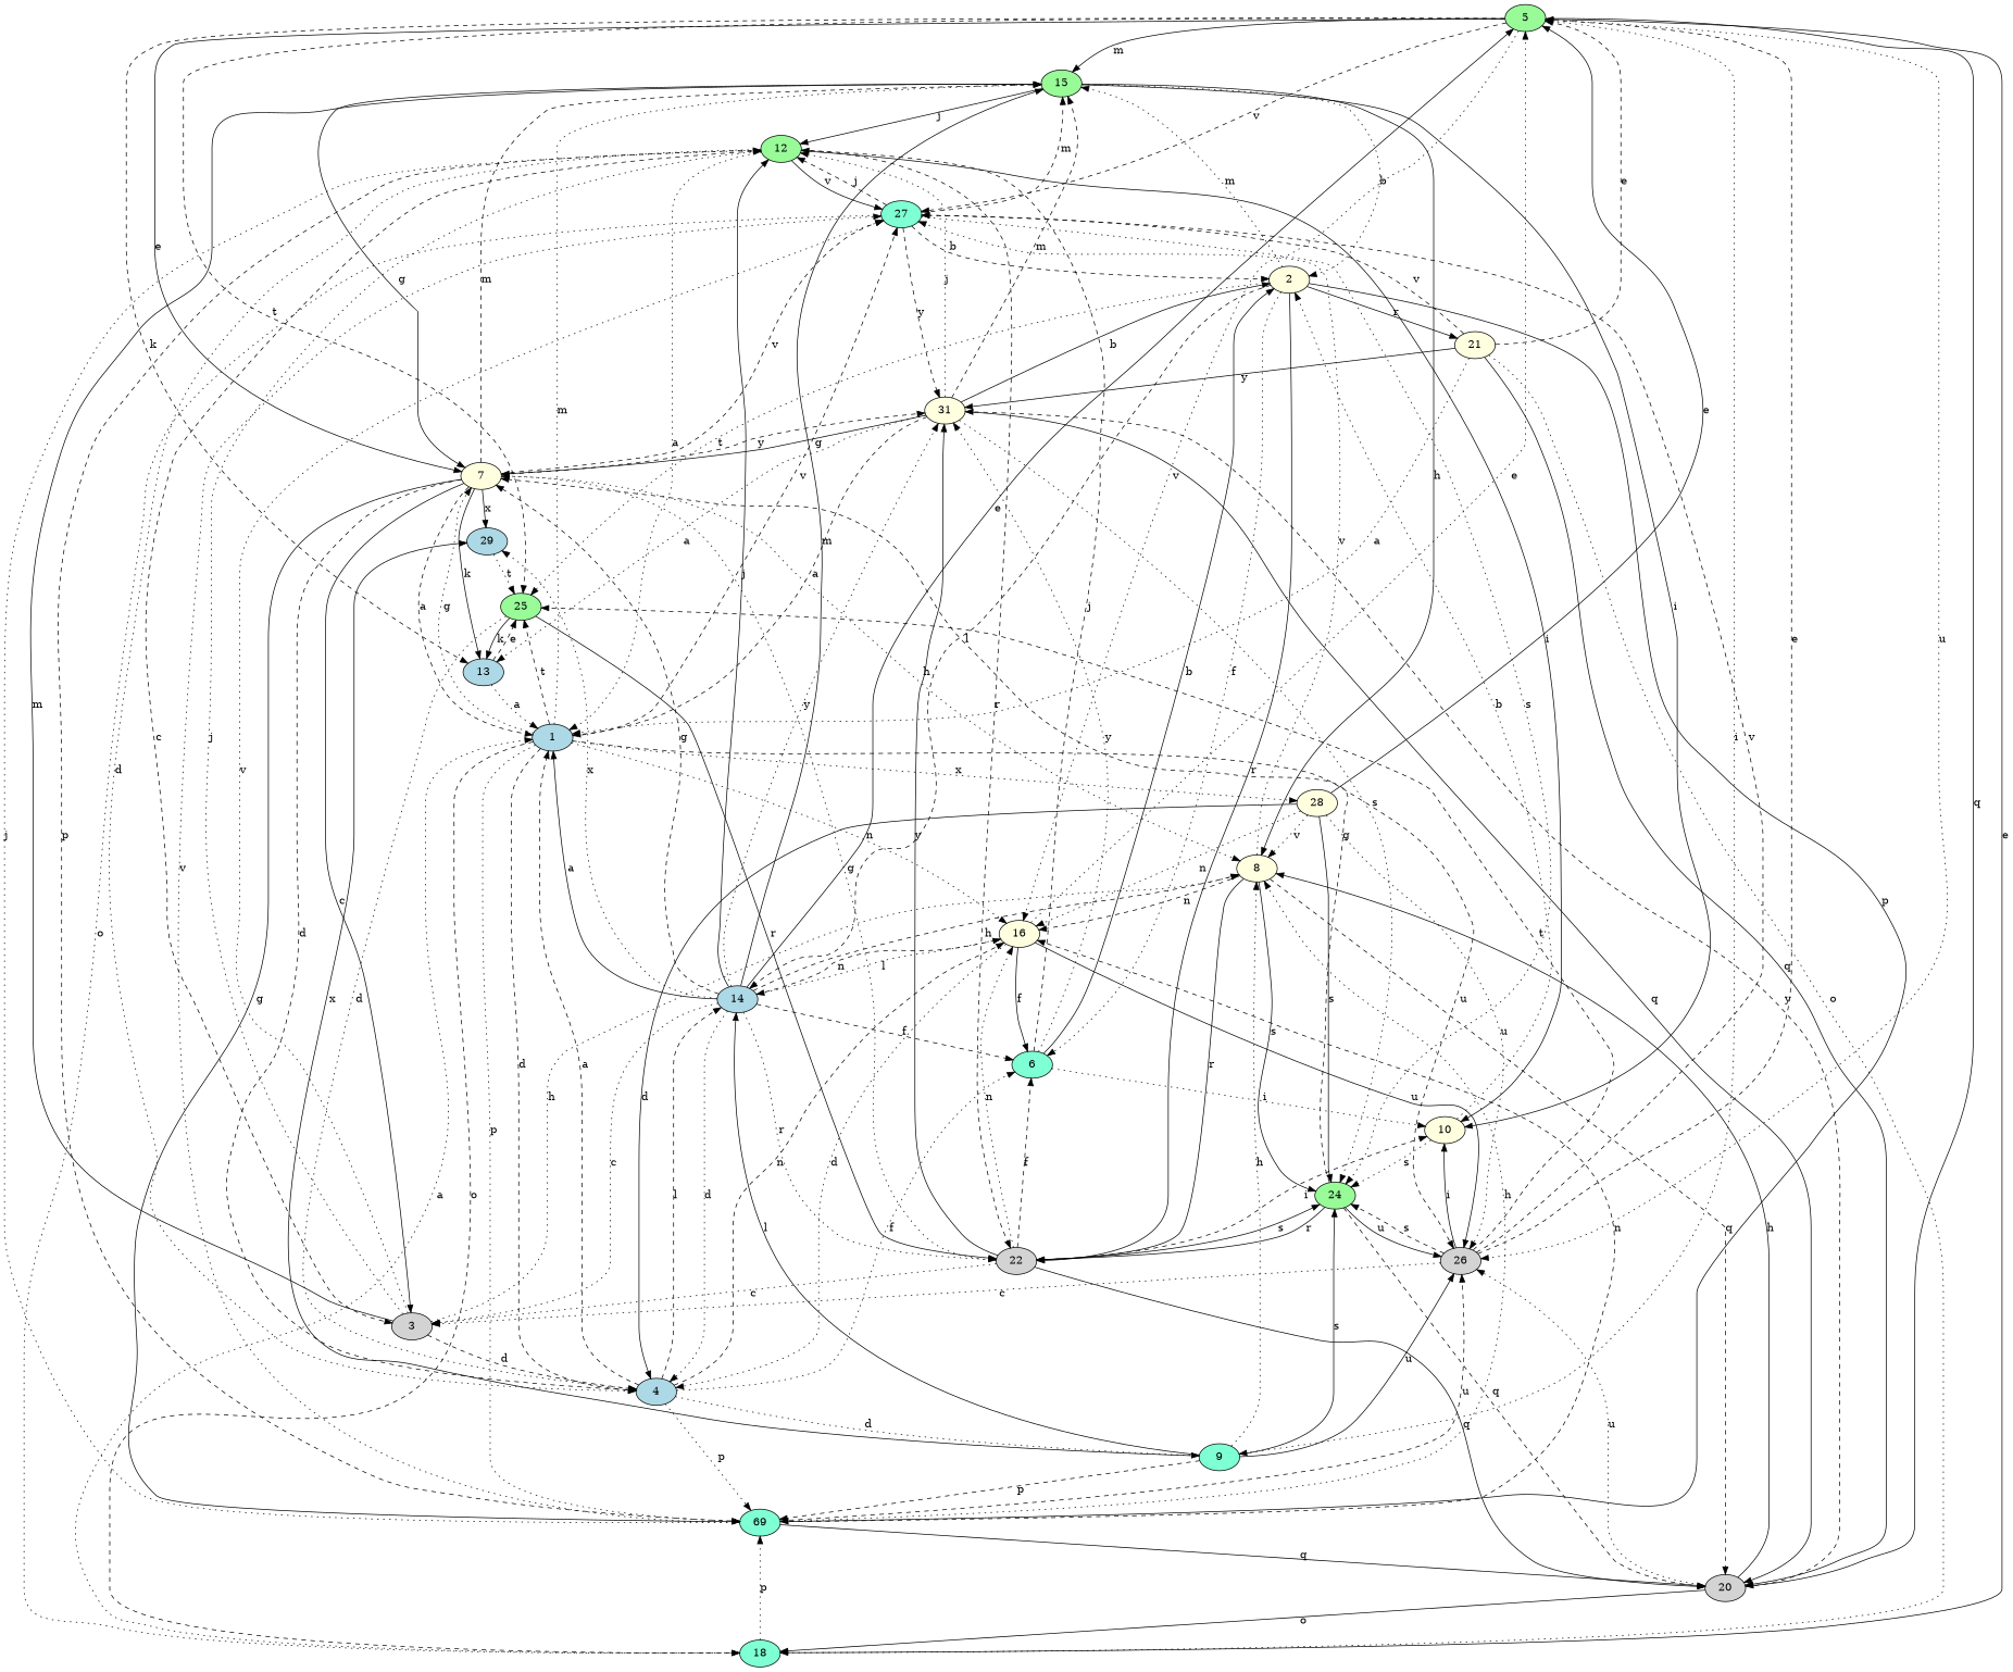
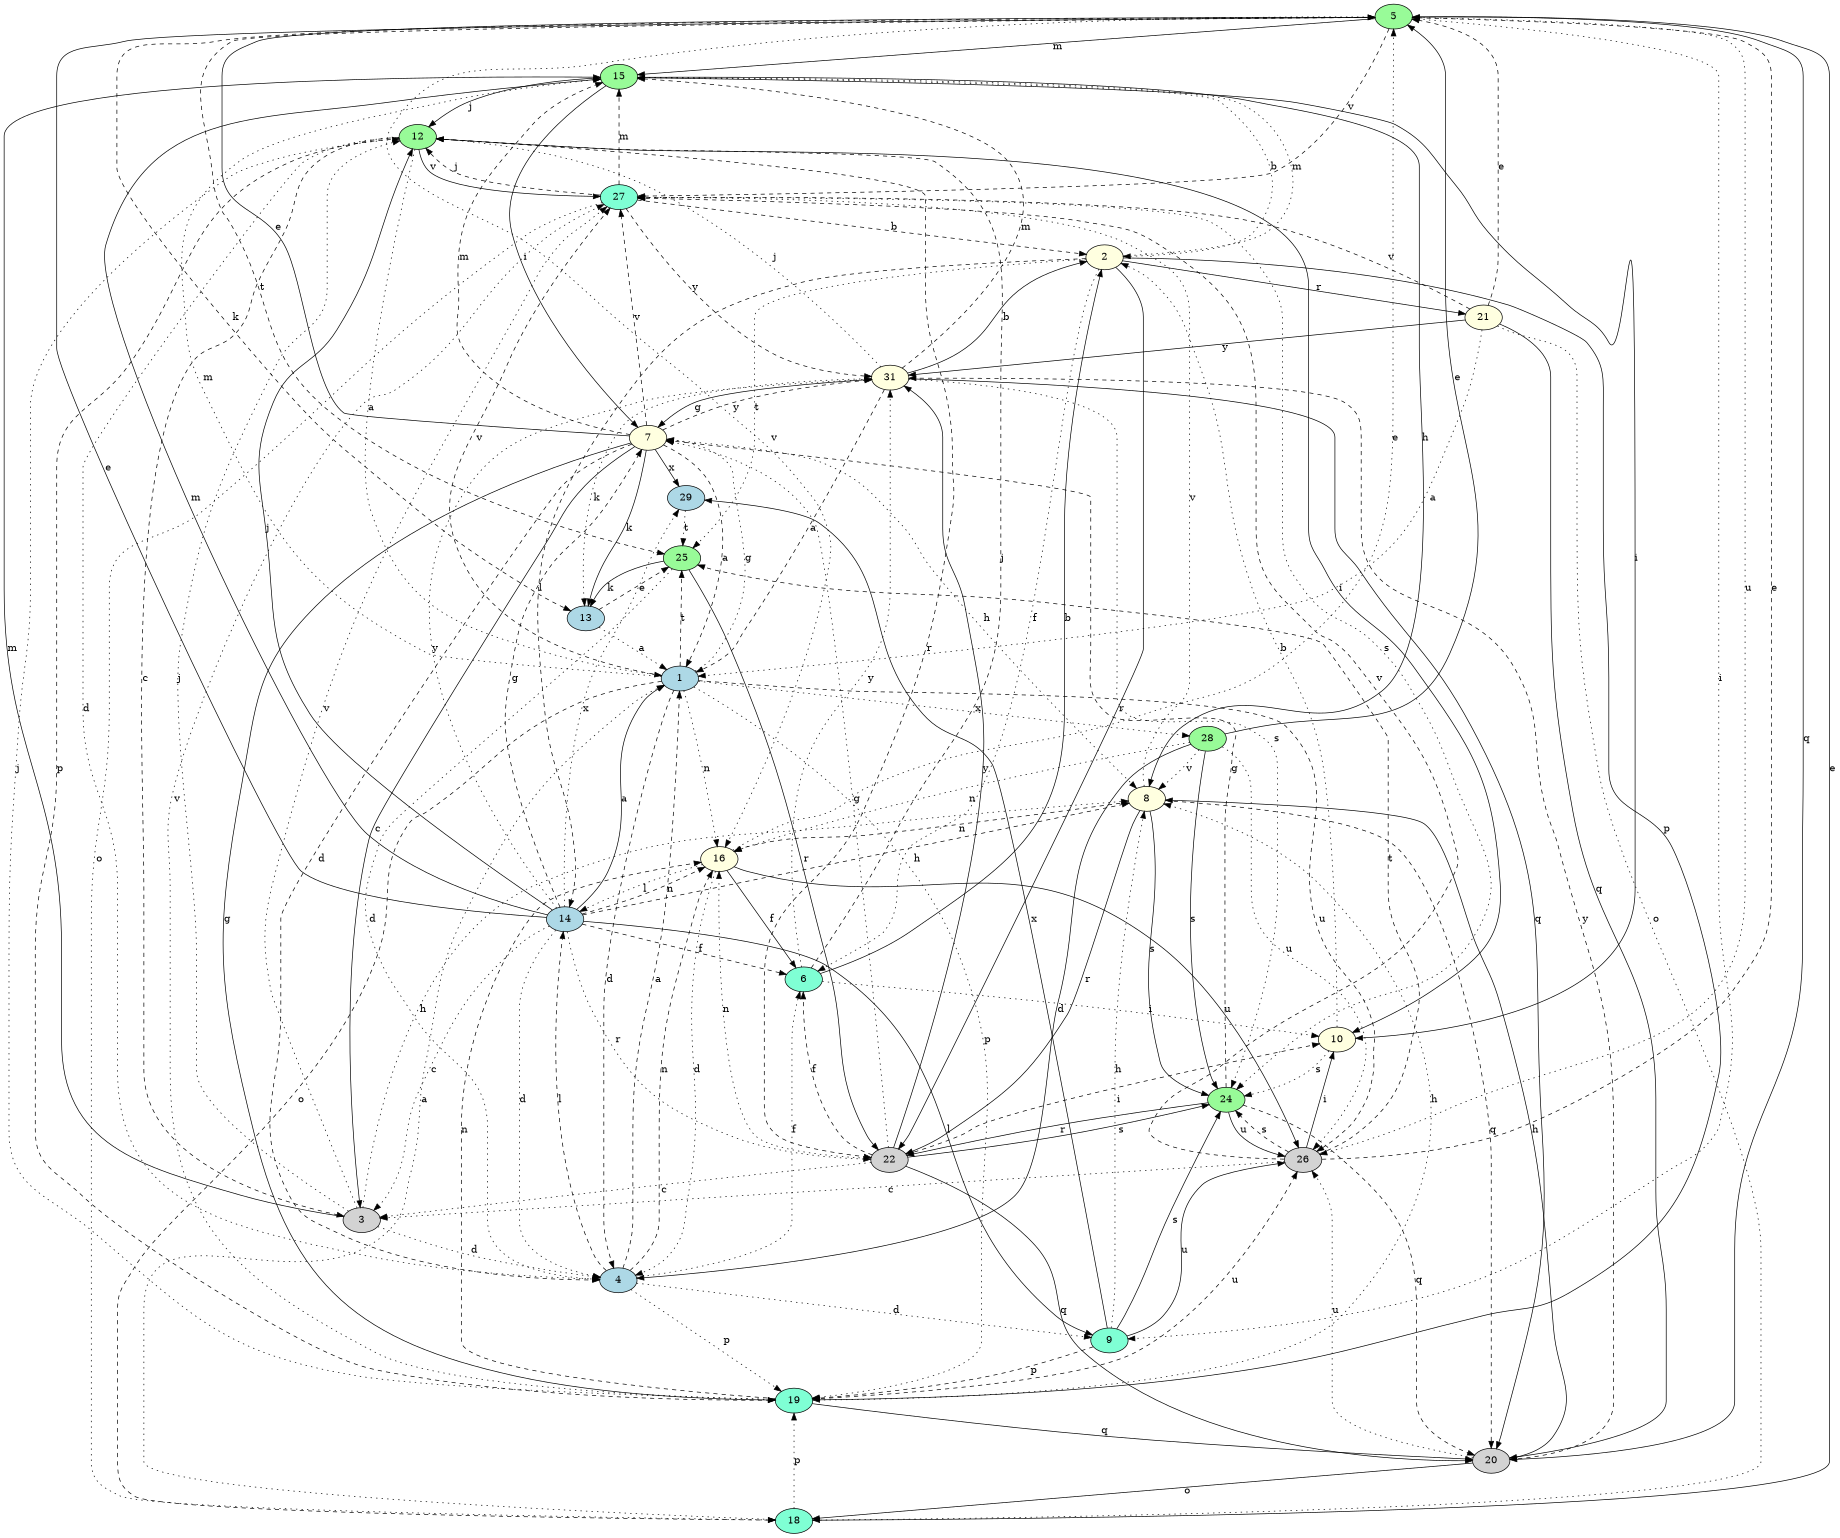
  strict digraph {
    node [fillcolor=lightyellow style=filled]
    edge [style=dotted]
    5 [fillcolor=palegreen]
    15 [fillcolor=palegreen]
    16
    25 [fillcolor=palegreen]
    26 [fillcolor=lightgrey]
    27 [fillcolor=aquamarine]
    9 [fillcolor=aquamarine]
    13 [fillcolor=lightblue]
    20 [fillcolor=lightgrey]
    12 [fillcolor=palegreen]
    1 [fillcolor=lightblue]
    4 [fillcolor=lightblue]
-   19 [fillcolor=aquamarine label=69]
+   19 [fillcolor=aquamarine]
    22 [fillcolor=lightgrey]
    3 [fillcolor=lightgrey]
    10
    24 [fillcolor=palegreen]
    7
    18 [fillcolor=aquamarine]
-   28
+   28 [fillcolor=palegreen]
    6 [fillcolor=aquamarine]
    14 [fillcolor=lightblue]
    8
    31
    29 [fillcolor=lightblue]
    2
    21
    5 -> 15 [label=m style=solid]
    5 -> 16 [label=v]
    5 -> 25 [label=t style=dashed]
    5 -> 26 [label=u]
    5 -> 27 [label=v style=dashed]
    5 -> 9 [label=i]
    5 -> 13 [label=k style=dashed]
    5 -> 20 [label=q style=solid]
    15 -> 12 [label=j style=solid]
    15 -> 10 [label=i style=solid]
-   15 -> 7 [label=g style=solid]
+   15 -> 7 [label=i style=solid]
    15 -> 8 [label=h style=solid]
    15 -> 2 [label=b]
    16 -> 5 [label=e]
    16 -> 26 [label=u style=solid]
    16 -> 4 [label=d]
    16 -> 6 [label=f style=solid]
    16 -> 14 [label=l]
    25 -> 13 [label=k style=solid]
    25 -> 4 [label=d]
    25 -> 22 [label=r style=solid]
    26 -> 5 [label=e style=dashed]
    26 -> 25 [label=t style=dashed]
    26 -> 27 [label=v style=dashed]
    26 -> 3 [label=c]
    26 -> 10 [label=i style=solid]
    26 -> 24 [label=s style=dashed]
    27 -> 15 [label=m style=dashed]
    27 -> 12 [label=j style=dashed]
    27 -> 24 [label=s]
    27 -> 18 [label=o]
    27 -> 31 [label=y style=dashed]
    27 -> 2 [label=b style=dashed]
    9 -> 26 [label=u style=solid]
    9 -> 19 [label=p style=dashed]
    9 -> 24 [label=s style=solid]
-   9 -> 14 [label=l style=solid]
+   14 -> 9 [label=l style=solid]
    9 -> 8 [label=h]
    9 -> 29 [label=x style=solid]
    13 -> 25 [label=e style=dashed]
    13 -> 1 [label=a]
    20 -> 26 [label=u]
    20 -> 18 [label=o style=solid]
    20 -> 8 [label=h style=solid]
    20 -> 31 [label=y style=dashed]
    12 -> 27 [label=v style=solid]
    12 -> 1 [label=a]
    12 -> 4 [label=d]
    12 -> 19 [label=p style=dashed]
    12 -> 22 [label=r style=dashed]
    12 -> 3 [label=c style=dashed]
    12 -> 10 [label=i style=solid]
    1 -> 15 [label=m]
    1 -> 16 [label=n]
    1 -> 25 [label=t style=dashed]
    1 -> 26 [label=u style=dashed]
    1 -> 27 [label=v style=dashed]
    1 -> 4 [label=d style=dashed]
    1 -> 19 [label=p]
    1 -> 7 [label=g]
    1 -> 18 [label=o style=dashed]
    1 -> 28 [label=x]
    4 -> 16 [label=n style=dashed]
    4 -> 9 [label=d]
    4 -> 1 [label=a style=dashed]
    4 -> 19 [label=p]
    4 -> 6 [label=f]
    4 -> 14 [label=l style=dashed]
    19 -> 16 [label=n style=dashed]
    19 -> 26 [label=u style=dashed]
    19 -> 27 [label=v]
    19 -> 20 [label=q style=solid]
    19 -> 12 [label=j]
    19 -> 8 [label=h]
    22 -> 16 [label=n]
    22 -> 20 [label=q style=solid]
    22 -> 3 [label=c]
    22 -> 10 [label=i style=dashed]
    22 -> 24 [label=s style=solid]
    22 -> 7 [label=g]
    22 -> 6 [label=f style=dashed]
    22 -> 31 [label=y style=solid]
    3 -> 15 [label=m style=solid]
    3 -> 27 [label=v]
    3 -> 12 [label=j]
-   3 -> 4 [label=d style=dashed]
+   3 -> 4 [label=d]
    3 -> 8 [label=h]
    10 -> 24 [label=s]
    10 -> 2 [label=b]
    24 -> 26 [label=u style=solid]
    24 -> 20 [label=q style=dashed]
    24 -> 22 [label=r style=solid]
    24 -> 7 [label=g style=dashed]
-   5 -> 7 [label=e style=solid]
+   7 -> 5 [label=e style=solid]
    7 -> 15 [label=m style=dashed]
    7 -> 27 [label=v style=dashed]
    7 -> 13 [label=k style=solid]
    7 -> 1 [label=a style=dashed]
    7 -> 4 [label=d style=dashed]
    7 -> 19 [label=g style=solid]
    7 -> 3 [label=c style=solid]
    7 -> 8 [label=h]
    7 -> 31 [label=y style=dashed]
    7 -> 29 [label=x style=solid]
    18 -> 5 [label=e style=solid]
    18 -> 1 [label=a]
    18 -> 19 [label=p]
    28 -> 5 [label=e style=solid]
    28 -> 16 [label=n]
    28 -> 26 [label=u]
    28 -> 4 [label=d style=solid]
    28 -> 24 [label=s style=solid]
    28 -> 8 [label=v]
    6 -> 12 [label=j style=dashed]
    6 -> 10 [label=i]
    6 -> 31 [label=y]
    6 -> 2 [label=b style=solid]
    14 -> 5 [label=e style=solid]
    14 -> 15 [label=m style=solid]
    14 -> 16 [label=n style=dashed]
    14 -> 12 [label=j style=solid]
    14 -> 1 [label=a style=solid]
    14 -> 4 [label=d]
    14 -> 22 [label=r]
    14 -> 3 [label=c]
    14 -> 7 [label=g style=dashed]
    14 -> 6 [label=f style=dashed]
    14 -> 8 [label=h style=dashed]
    14 -> 31 [label=y]
    14 -> 29 [label=x]
    8 -> 16 [label=n style=dashed]
    8 -> 27 [label=v]
    8 -> 20 [label=q style=dashed]
    8 -> 22 [label=r style=solid]
    8 -> 24 [label=s style=solid]
    31 -> 15 [label=m style=dashed]
-   31 -> 13 [label=a]
+   31 -> 13 [label=k]
    31 -> 20 [label=q style=solid]
    31 -> 12 [label=j]
    31 -> 1 [label=a style=dashed]
    31 -> 24 [label=s]
    31 -> 7 [label=g style=solid]
    31 -> 2 [label=b style=solid]
    29 -> 25 [label=t]
    2 -> 15 [label=m]
    2 -> 25 [label=t]
    2 -> 19 [label=p style=solid]
    2 -> 22 [label=r style=solid]
    2 -> 6 [label=f]
    2 -> 14 [label=l style=dashed]
    2 -> 21 [label=r style=solid]
    21 -> 5 [label=e style=dashed]
    21 -> 27 [label=v style=dashed]
    21 -> 20 [label=q style=solid]
    21 -> 1 [label=a]
    21 -> 18 [label=o]
    21 -> 31 [label=y style=solid]
  }
